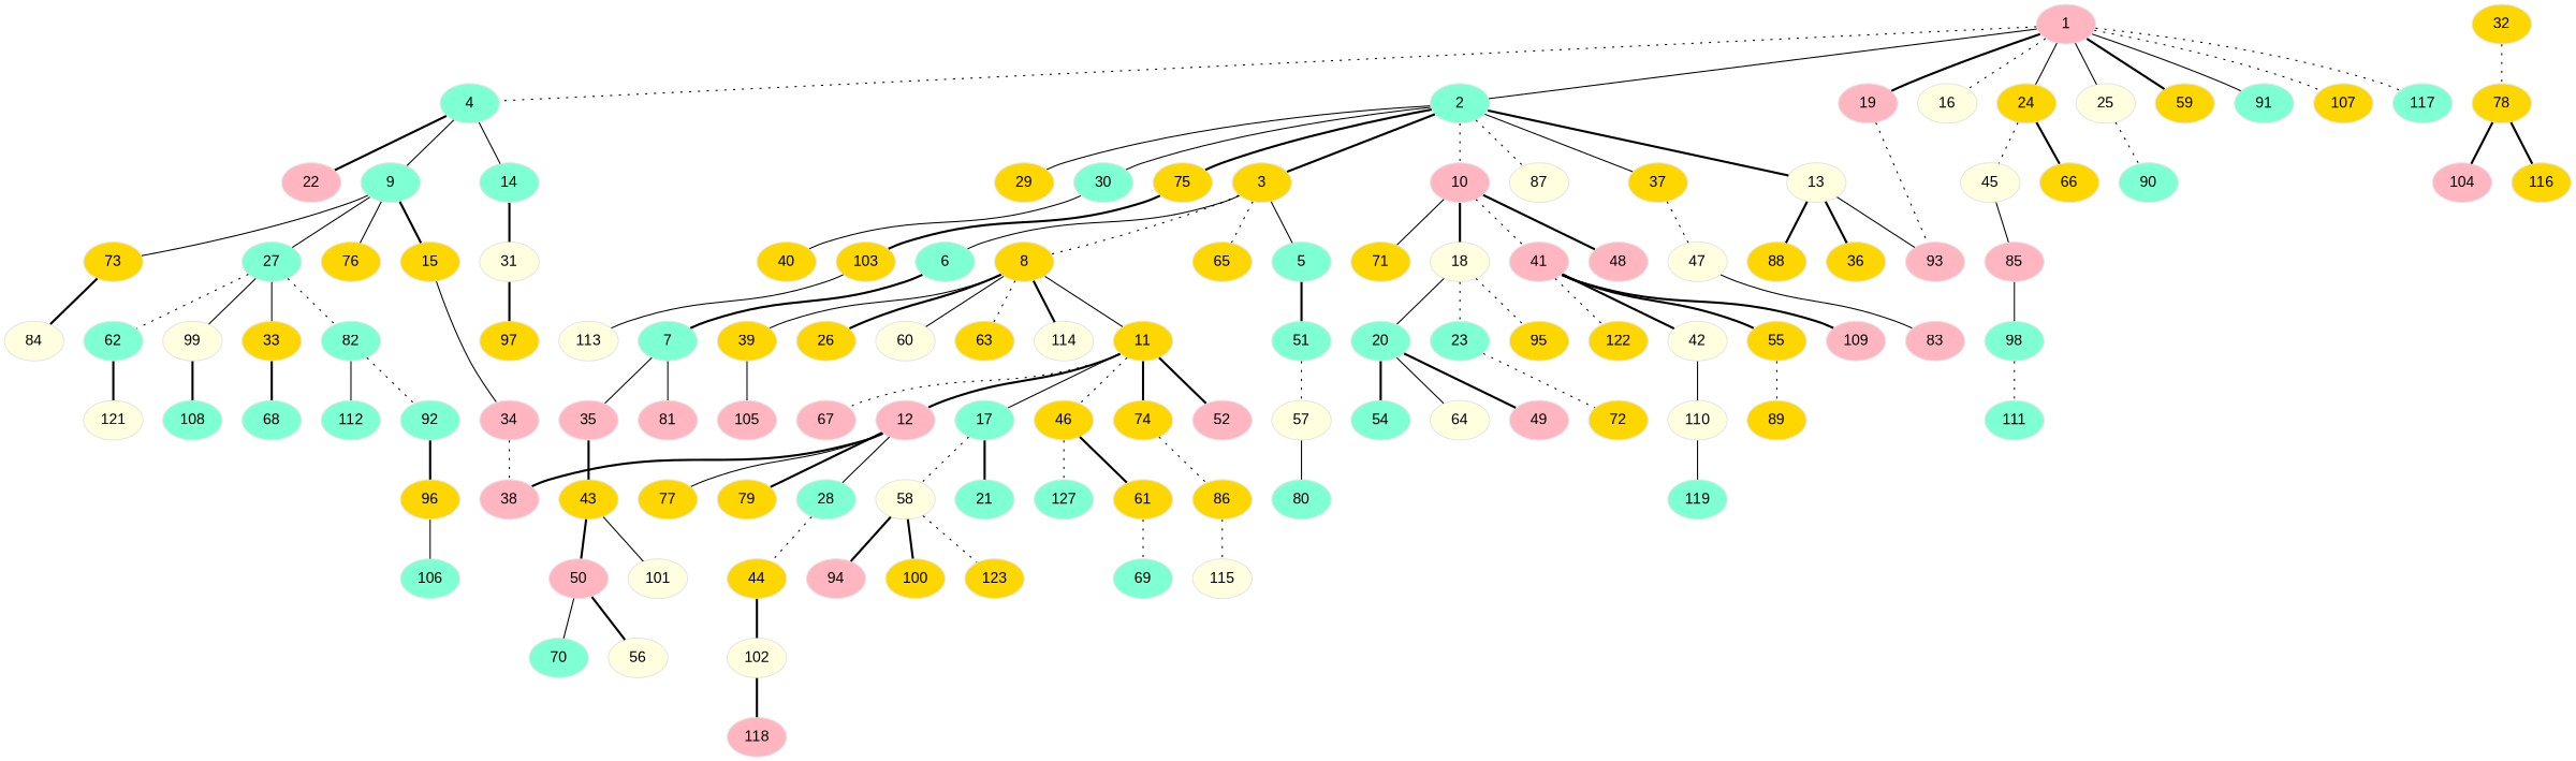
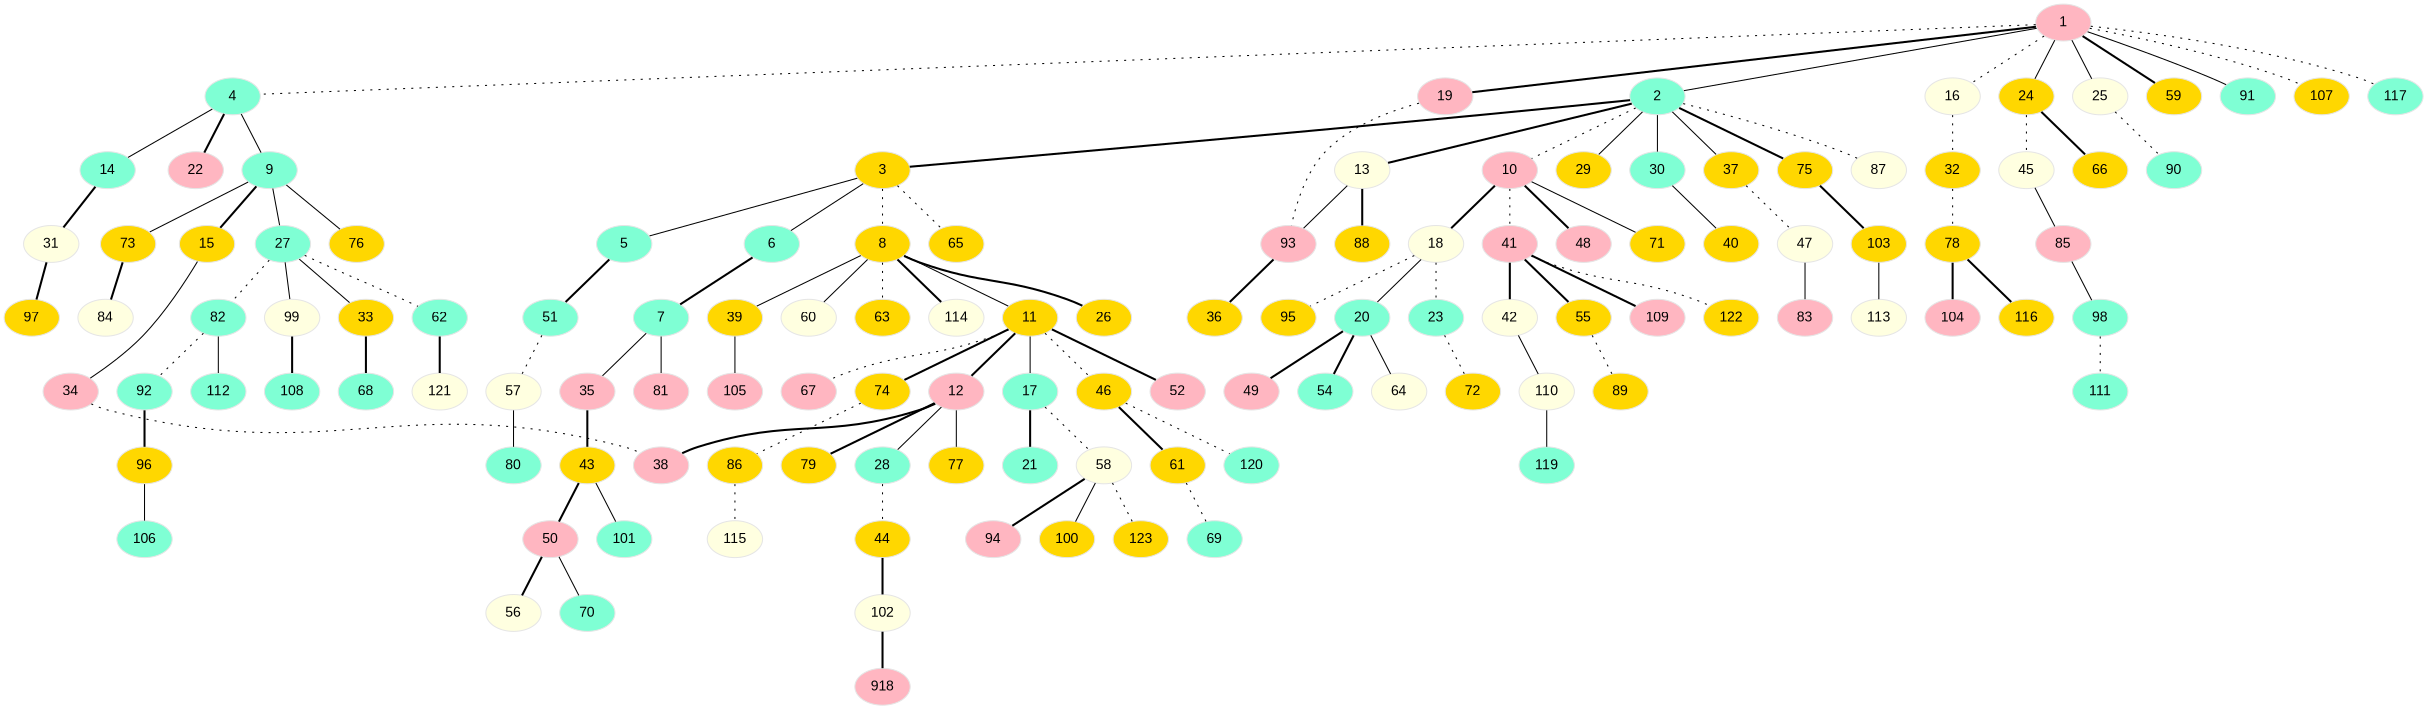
  graph {
    fontname="Liberation Sans"
    node [color=gray90 fillcolor=gold fontname="Liberation Sans" style=filled]
    edge [fontname="Liberation Sans" style=bold]
    1 [fillcolor=lightpink]
    2 [fillcolor=aquamarine]
    4 [fillcolor=aquamarine]
    16 [fillcolor=lightyellow]
    19 [fillcolor=lightpink]
    24
    25 [fillcolor=lightyellow]
    59
    91 [fillcolor=aquamarine]
    107
    117 [fillcolor=aquamarine]
    3
    10 [fillcolor=lightpink]
    13 [fillcolor=lightyellow]
    29
    30 [fillcolor=aquamarine]
    37
    75
    87 [fillcolor=lightyellow]
    9 [fillcolor=aquamarine]
    14 [fillcolor=aquamarine]
    22 [fillcolor=lightpink]
    32
    93 [fillcolor=lightpink]
    45 [fillcolor=lightyellow]
    66
    90 [fillcolor=aquamarine]
    5 [fillcolor=aquamarine]
    6 [fillcolor=aquamarine]
    8
    65
    18 [fillcolor=lightyellow]
    41 [fillcolor=lightpink]
    48 [fillcolor=lightpink]
    71
    36
    88
    40
    47 [fillcolor=lightyellow]
    103
    51 [fillcolor=aquamarine]
    7 [fillcolor=aquamarine]
    11
    26
    39
    60 [fillcolor=lightyellow]
    63
    114 [fillcolor=lightyellow]
    15
    27 [fillcolor=aquamarine]
    73
    76
    31 [fillcolor=lightyellow]
    57 [fillcolor=lightyellow]
    35 [fillcolor=lightpink]
    81 [fillcolor=lightpink]
    43
    12 [fillcolor=lightpink]
    17 [fillcolor=aquamarine]
    46
    52 [fillcolor=lightpink]
    67 [fillcolor=lightpink]
    74
    105 [fillcolor=lightpink]
    34 [fillcolor=lightpink]
    33
    62 [fillcolor=aquamarine]
    82 [fillcolor=aquamarine]
    99 [fillcolor=lightyellow]
    84 [fillcolor=lightyellow]
    20 [fillcolor=aquamarine]
    23 [fillcolor=aquamarine]
    95
    42 [fillcolor=lightyellow]
    55
    109 [fillcolor=lightpink]
    122
    28 [fillcolor=aquamarine]
    38 [fillcolor=lightpink]
    77
    79
    21 [fillcolor=aquamarine]
    58 [fillcolor=lightyellow]
    61
-   120 [fillcolor=aquamarine label=127]
+   120 [fillcolor=aquamarine]
    86
    44
    97
    78
    94 [fillcolor=lightpink]
    100
    123
    49 [fillcolor=lightpink]
    54 [fillcolor=aquamarine]
    64 [fillcolor=lightyellow]
    72
    85 [fillcolor=lightpink]
    68 [fillcolor=aquamarine]
    121 [fillcolor=lightyellow]
    92 [fillcolor=aquamarine]
    112 [fillcolor=aquamarine]
    108 [fillcolor=aquamarine]
    102 [fillcolor=lightyellow]
    104 [fillcolor=lightpink]
    116
    50 [fillcolor=lightpink]
-   101 [fillcolor=lightyellow]
+   101 [fillcolor=aquamarine]
    83 [fillcolor=lightpink]
    110 [fillcolor=lightyellow]
    89
    119 [fillcolor=aquamarine]
    56 [fillcolor=lightyellow]
    70 [fillcolor=aquamarine]
-   118 [fillcolor=lightpink]
+   118 [fillcolor=lightpink label=918]
    98 [fillcolor=aquamarine]
    69 [fillcolor=aquamarine]
    80 [fillcolor=aquamarine]
    115 [fillcolor=lightyellow]
    113 [fillcolor=lightyellow]
    96
    111 [fillcolor=aquamarine]
    106 [fillcolor=aquamarine]
    1 -- 2 [style=solid]
    1 -- 4 [style=dotted]
    1 -- 16 [style=dotted]
    1 -- 19
    1 -- 24 [style=solid]
    1 -- 25 [style=solid]
    1 -- 59
    1 -- 91 [style=solid]
    1 -- 107 [style=dotted]
    1 -- 117 [style=dotted]
    2 -- 3
    2 -- 10 [style=dotted]
    2 -- 13
    2 -- 29 [style=solid]
    2 -- 30 [style=solid]
    2 -- 37 [style=solid]
    2 -- 75
    2 -- 87 [style=dotted]
    4 -- 9 [style=solid]
    4 -- 14 [style=solid]
    4 -- 22
+   16 -- 32 [style=dotted]
    19 -- 93 [style=dotted]
    24 -- 45 [style=dotted]
    24 -- 66
    25 -- 90 [style=dotted]
    3 -- 5 [style=solid]
    3 -- 6 [style=solid]
    3 -- 8 [style=dotted]
    3 -- 65 [style=dotted]
    10 -- 18
    10 -- 41 [style=dotted]
    10 -- 48
    10 -- 71 [style=solid]
    13 -- 93 [style=solid]
-   13 -- 36
+   93 -- 36
    13 -- 88
    30 -- 40 [style=solid]
    37 -- 47 [style=dotted]
    75 -- 103
    9 -- 15
    9 -- 27 [style=solid]
    9 -- 73 [style=solid]
    9 -- 76 [style=solid]
    14 -- 31
    32 -- 78 [style=dotted]
    45 -- 85 [style=solid]
    5 -- 51
    6 -- 7
    8 -- 11 [style=solid]
    8 -- 26
    8 -- 39 [style=solid]
    8 -- 60 [style=solid]
    8 -- 63 [style=dotted]
    8 -- 114
    18 -- 20 [style=solid]
    18 -- 23 [style=dotted]
    18 -- 95 [style=dotted]
    41 -- 42
    41 -- 55
    41 -- 109
    41 -- 122 [style=dotted]
    47 -- 83 [style=solid]
    103 -- 113 [style=solid]
    51 -- 57 [style=dotted]
    7 -- 35 [style=solid]
    7 -- 81 [style=solid]
    11 -- 12
    11 -- 17 [style=solid]
    11 -- 46 [style=dotted]
    11 -- 52
    11 -- 67 [style=dotted]
    11 -- 74
    39 -- 105 [style=solid]
    15 -- 34 [style=solid]
    27 -- 33 [style=solid]
    27 -- 62 [style=dotted]
    27 -- 82 [style=dotted]
    27 -- 99 [style=solid]
    73 -- 84
    31 -- 97
    57 -- 80 [style=solid]
    35 -- 43
    43 -- 50
    43 -- 101 [style=solid]
    12 -- 28 [style=solid]
    12 -- 38
    12 -- 77 [style=solid]
    12 -- 79
    17 -- 21
    17 -- 58 [style=dotted]
    46 -- 61
    46 -- 120 [style=dotted]
    74 -- 86 [style=dotted]
    34 -- 38 [style=dotted]
    33 -- 68
    62 -- 121
    82 -- 92 [style=dotted]
    82 -- 112 [style=solid]
    99 -- 108
    20 -- 49
    20 -- 54
    20 -- 64 [style=solid]
    23 -- 72 [style=dotted]
    42 -- 110 [style=solid]
    55 -- 89 [style=dotted]
    28 -- 44 [style=dotted]
    58 -- 94
-   58 -- 100
+   58 -- 100 [style=solid]
    58 -- 123 [style=dotted]
    61 -- 69 [style=dotted]
    86 -- 115 [style=dotted]
    44 -- 102
    78 -- 104
    78 -- 116
    85 -- 98 [style=solid]
    92 -- 96
    102 -- 118
    50 -- 56
    50 -- 70 [style=solid]
    110 -- 119 [style=solid]
    98 -- 111 [style=dotted]
    96 -- 106 [style=solid]
  }
